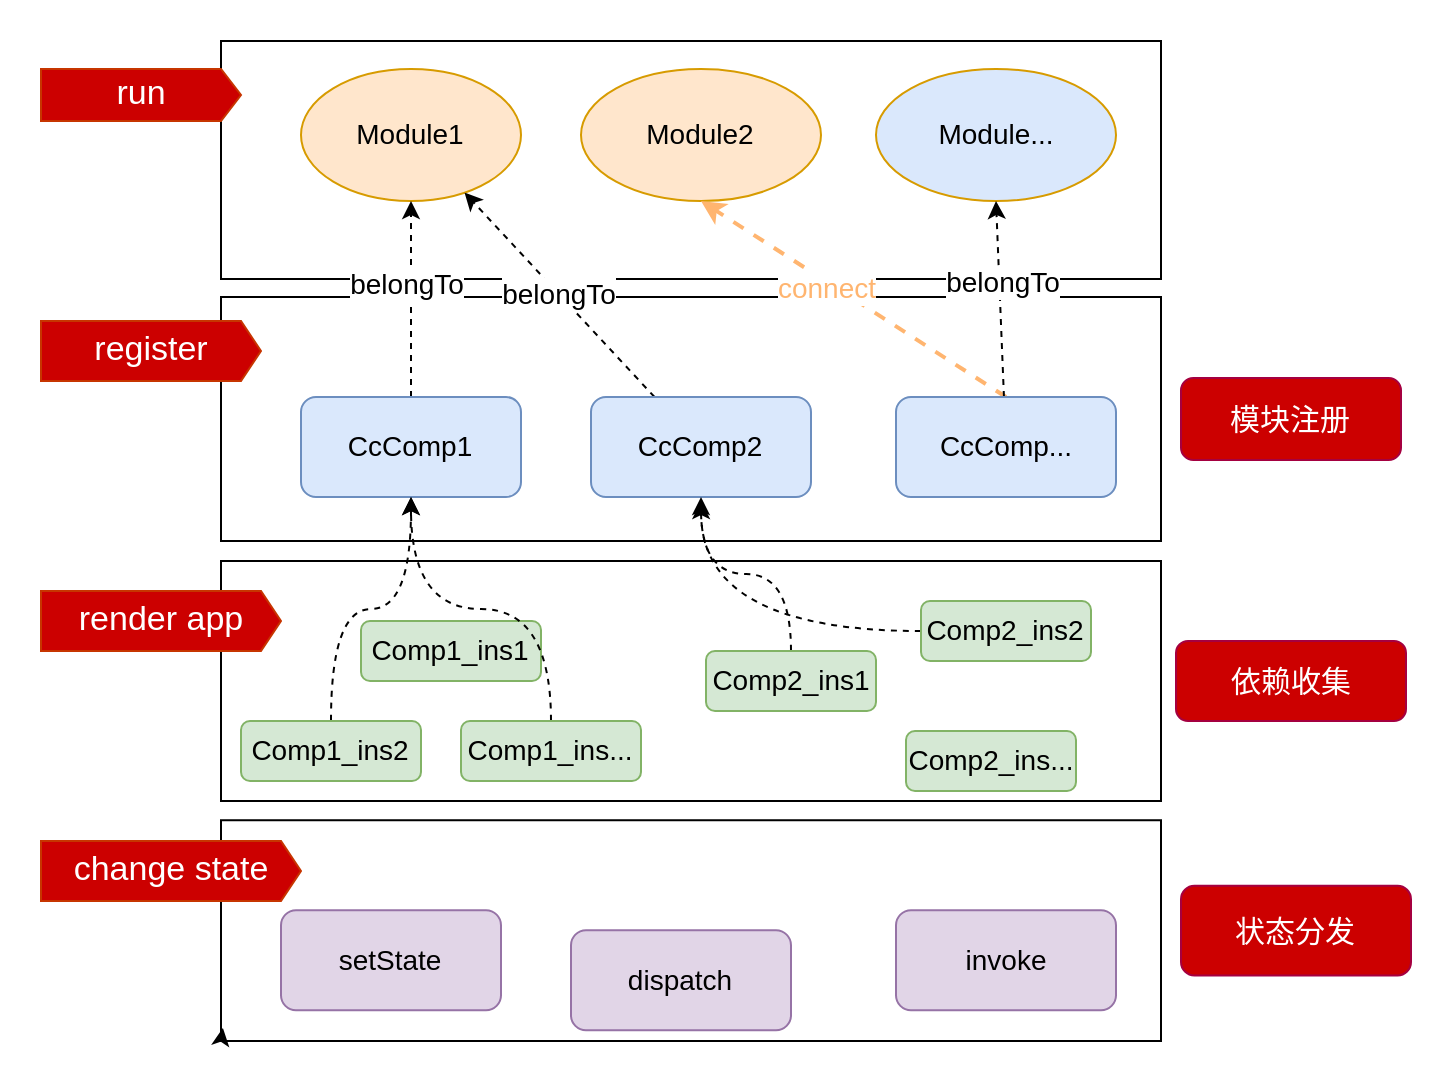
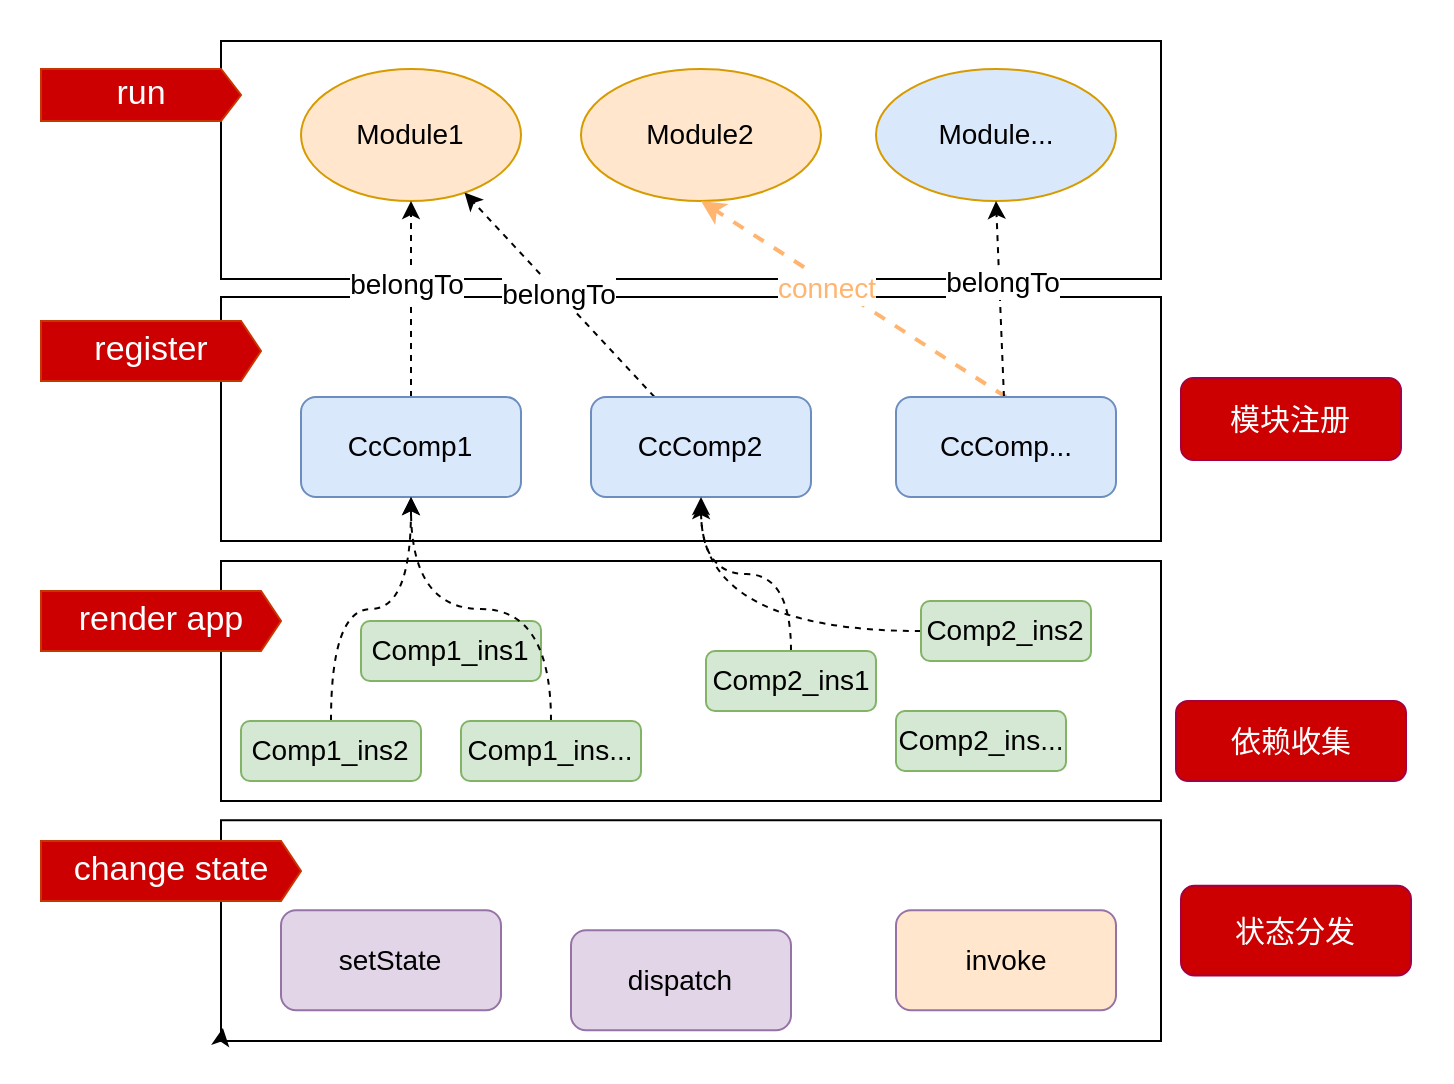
  <mxCell id="0" />
  <mxCell id="1" parent="0" />
  <mxCell id="2" value="" style="rounded=0;whiteSpace=wrap;html=1;fontSize=14;" parent="1" vertex="1"><mxGeometry x="110" y="20" width="470" height="119" as="geometry" /></mxCell>
  <mxCell id="3" value="Module1" style="ellipse;whiteSpace=wrap;html=1;fontSize=14;strokeColor=#d79b00;fillColor=#ffe6cc;" parent="1" vertex="1"><mxGeometry x="150" y="34" width="110" height="66" as="geometry" /></mxCell>
  <mxCell id="4" value="Module..." style="ellipse;whiteSpace=wrap;html=1;fontSize=14;fillColor=#dae8fc;strokeColor=#d79b00;" parent="1" vertex="1"><mxGeometry x="437.5" y="34" width="120" height="66" as="geometry" /></mxCell>
  <mxCell id="5" value="Module2" style="ellipse;whiteSpace=wrap;html=1;fontSize=14;fillColor=#ffe6cc;strokeColor=#d79b00;" parent="1" vertex="1"><mxGeometry x="290" y="34" width="120" height="66" as="geometry" /></mxCell>
  <mxCell id="6" value="&lt;font color=&quot;#ffffff&quot; style=&quot;font-size: 17px;&quot;&gt;run&lt;/font&gt;" style="html=1;shadow=0;dashed=0;align=center;verticalAlign=middle;shape=mxgraph.arrows2.arrow;dy=0;dx=10;notch=0;fontSize=17;strokeColor=#C73500;fontColor=#000000;fillColor=#CC0000;" parent="1" vertex="1"><mxGeometry x="20" y="34" width="100" height="26" as="geometry" /></mxCell>
  <mxCell id="7" value="" style="rounded=0;whiteSpace=wrap;html=1;fontSize=14;" parent="1" vertex="1"><mxGeometry x="110" y="148" width="470" height="122" as="geometry" /></mxCell>
  <mxCell id="8" style="rounded=0;orthogonalLoop=1;jettySize=auto;html=1;exitX=0.5;exitY=0;exitDx=0;exitDy=0;fontSize=14;horizontal=0;endArrow=classic;endFill=1;dashed=1;" parent="1" source="10" target="3" edge="1"><mxGeometry relative="1" as="geometry" /></mxCell>
  <mxCell id="9" value="belongTo" style="edgeLabel;html=1;align=center;verticalAlign=middle;resizable=0;points=[];fontSize=14;" parent="8" vertex="1" connectable="0"><mxGeometry x="0.168" y="3" relative="1" as="geometry"><mxPoint as="offset" /></mxGeometry></mxCell>
  <mxCell id="10" value="CcComp1" style="rounded=1;whiteSpace=wrap;html=1;fontSize=14;fillColor=#dae8fc;strokeColor=#6c8ebf;" parent="1" vertex="1"><mxGeometry x="150" y="198" width="110" height="50" as="geometry" /></mxCell>
  <mxCell id="11" value="belongTo" style="edgeStyle=none;rounded=0;orthogonalLoop=1;jettySize=auto;html=1;fontSize=14;endArrow=classic;endFill=1;strokeColor=#000000;dashed=1;" parent="1" source="12" target="3" edge="1"><mxGeometry relative="1" as="geometry" /></mxCell>
  <mxCell id="12" value="CcComp2" style="rounded=1;whiteSpace=wrap;html=1;fontSize=14;fillColor=#dae8fc;strokeColor=#6c8ebf;" parent="1" vertex="1"><mxGeometry x="295" y="198" width="110" height="50" as="geometry" /></mxCell>
  <mxCell id="13" style="edgeStyle=none;rounded=0;orthogonalLoop=1;jettySize=auto;html=1;fontSize=14;endArrow=classic;endFill=1;strokeWidth=2;dashed=1;strokeColor=#FFB570;exitX=0.5;exitY=0;exitDx=0;exitDy=0;exitPerimeter=0;" parent="1" source="17" edge="1"><mxGeometry relative="1" as="geometry"><mxPoint x="350" y="100" as="targetPoint" /></mxGeometry></mxCell>
  <mxCell id="14" value="connect" style="edgeLabel;html=1;align=center;verticalAlign=middle;resizable=0;points=[];fontSize=14;fontColor=#FFB570;" parent="13" vertex="1" connectable="0"><mxGeometry x="0.165" y="3" relative="1" as="geometry"><mxPoint x="1" as="offset" /></mxGeometry></mxCell>
  <mxCell id="15" style="edgeStyle=none;rounded=0;orthogonalLoop=1;jettySize=auto;html=1;entryX=0.5;entryY=1;entryDx=0;entryDy=0;dashed=1;fontSize=14;endArrow=classic;endFill=1;strokeWidth=1;" parent="1" source="17" target="4" edge="1"><mxGeometry relative="1" as="geometry" /></mxCell>
  <mxCell id="16" value="belongTo" style="edgeLabel;html=1;align=center;verticalAlign=middle;resizable=0;points=[];fontSize=14;" parent="15" vertex="1" connectable="0"><mxGeometry x="0.183" y="-1" relative="1" as="geometry"><mxPoint as="offset" /></mxGeometry></mxCell>
  <mxCell id="17" value="CcComp..." style="rounded=1;whiteSpace=wrap;html=1;fontSize=14;fillColor=#dae8fc;strokeColor=#6c8ebf;" parent="1" vertex="1"><mxGeometry x="447.5" y="198" width="110" height="50" as="geometry" /></mxCell>
  <mxCell id="18" value="&lt;font color=&quot;#ffffff&quot; style=&quot;font-size: 17px;&quot;&gt;register&lt;/font&gt;" style="html=1;shadow=0;dashed=0;align=center;verticalAlign=middle;shape=mxgraph.arrows2.arrow;dy=0;dx=10;notch=0;fontSize=17;strokeColor=#C73500;fontColor=#000000;fillColor=#CC0000;" parent="1" vertex="1"><mxGeometry x="20" y="160" width="110" height="30" as="geometry" /></mxCell>
  <mxCell id="19" value="模块注册" style="rounded=1;whiteSpace=wrap;html=1;fontSize=15;strokeColor=#A50040;fontColor=#ffffff;fillColor=#CC0000;" parent="1" vertex="1"><mxGeometry x="590" y="188.5" width="110" height="41" as="geometry" /></mxCell>
  <mxCell id="20" value="" style="rounded=0;whiteSpace=wrap;html=1;fontSize=14;" parent="1" vertex="1"><mxGeometry x="110" y="280" width="470" height="120" as="geometry" /></mxCell>
  <mxCell id="21" value="Comp1_ins1" style="rounded=1;whiteSpace=wrap;html=1;fontSize=14;fillColor=#d5e8d4;strokeColor=#82b366;" parent="1" vertex="1"><mxGeometry x="180" y="310" width="90" height="30" as="geometry" /></mxCell>
  <mxCell id="22" style="edgeStyle=orthogonalEdgeStyle;curved=1;rounded=0;orthogonalLoop=1;jettySize=auto;html=1;entryX=0.5;entryY=1;entryDx=0;entryDy=0;dashed=1;fontSize=14;fontColor=#FFB570;endArrow=classic;endFill=1;strokeColor=#000000;strokeWidth=1;" parent="1" source="23" target="12" edge="1"><mxGeometry relative="1" as="geometry" /></mxCell>
  <mxCell id="23" value="Comp2_ins1" style="rounded=1;whiteSpace=wrap;html=1;fontSize=14;fillColor=#d5e8d4;strokeColor=#82b366;" parent="1" vertex="1"><mxGeometry x="352.5" y="325" width="85" height="30" as="geometry" /></mxCell>
- <mxCell id="24" value="Comp2_ins..." style="rounded=1;whiteSpace=wrap;html=1;fontSize=14;fillColor=#d5e8d4;strokeColor=#82b366;" parent="1" vertex="1"><mxGeometry x="452.5" y="365" width="85" height="30" as="geometry" /></mxCell>
+ <mxCell id="24" value="Comp2_ins..." style="rounded=1;whiteSpace=wrap;html=1;fontSize=14;fillColor=#d5e8d4;strokeColor=#82b366;" parent="1" vertex="1"><mxGeometry x="447.5" y="355" width="85" height="30" as="geometry" /></mxCell>
  <mxCell id="25" value="&lt;font color=&quot;#ffffff&quot; style=&quot;font-size: 17px;&quot;&gt;render app&lt;/font&gt;" style="html=1;shadow=0;dashed=0;align=center;verticalAlign=middle;shape=mxgraph.arrows2.arrow;dy=0;dx=10;notch=0;fontSize=17;strokeColor=#C73500;fontColor=#000000;fillColor=#CC0000;" parent="1" vertex="1"><mxGeometry x="20" y="295" width="120" height="30" as="geometry" /></mxCell>
- <mxCell id="26" value="依赖收集" style="rounded=1;whiteSpace=wrap;html=1;fontSize=15;strokeColor=#A50040;fontColor=#ffffff;fillColor=#CC0000;" parent="1" vertex="1"><mxGeometry x="587.5" y="320" width="115" height="40" as="geometry" /></mxCell>
+ <mxCell id="26" value="依赖收集" style="rounded=1;whiteSpace=wrap;html=1;fontSize=15;strokeColor=#A50040;fontColor=#ffffff;fillColor=#CC0000;" parent="1" vertex="1"><mxGeometry x="587.5" y="350" width="115" height="40" as="geometry" /></mxCell>
  <mxCell id="27" style="edgeStyle=none;rounded=0;orthogonalLoop=1;jettySize=auto;html=1;exitX=0;exitY=0;exitDx=0;exitDy=0;dashed=1;fontSize=14;fontColor=#FFB570;endArrow=classic;endFill=1;strokeColor=#FFB570;strokeWidth=1;" parent="1" source="21" target="21" edge="1"><mxGeometry relative="1" as="geometry" /></mxCell>
  <mxCell id="28" style="edgeStyle=orthogonalEdgeStyle;curved=1;rounded=0;orthogonalLoop=1;jettySize=auto;html=1;entryX=0.5;entryY=1;entryDx=0;entryDy=0;dashed=1;fontSize=14;fontColor=#FFB570;endArrow=classic;endFill=1;strokeColor=#000000;strokeWidth=1;" parent="1" source="29" target="10" edge="1"><mxGeometry relative="1" as="geometry" /></mxCell>
  <mxCell id="29" value="Comp1_ins2" style="rounded=1;whiteSpace=wrap;html=1;fontSize=14;fillColor=#d5e8d4;strokeColor=#82b366;" parent="1" vertex="1"><mxGeometry x="120" y="360" width="90" height="30" as="geometry" /></mxCell>
  <mxCell id="30" style="edgeStyle=orthogonalEdgeStyle;curved=1;rounded=0;orthogonalLoop=1;jettySize=auto;html=1;dashed=1;fontSize=14;fontColor=#FFB570;endArrow=classic;endFill=1;strokeColor=#000000;strokeWidth=1;exitX=0.5;exitY=0;exitDx=0;exitDy=0;entryX=0.5;entryY=1;entryDx=0;entryDy=0;" parent="1" source="31" target="10" edge="1"><mxGeometry relative="1" as="geometry"><mxPoint x="200" y="310" as="targetPoint" /></mxGeometry></mxCell>
  <mxCell id="31" value="Comp1_ins..." style="rounded=1;whiteSpace=wrap;html=1;fontSize=14;fillColor=#d5e8d4;strokeColor=#82b366;" parent="1" vertex="1"><mxGeometry x="230" y="360" width="90" height="30" as="geometry" /></mxCell>
  <mxCell id="32" style="edgeStyle=orthogonalEdgeStyle;curved=1;rounded=0;orthogonalLoop=1;jettySize=auto;html=1;dashed=1;fontSize=14;fontColor=#FFB570;endArrow=classic;endFill=1;strokeColor=#000000;strokeWidth=1;" parent="1" source="33" edge="1"><mxGeometry relative="1" as="geometry"><mxPoint x="350" y="250" as="targetPoint" /></mxGeometry></mxCell>
  <mxCell id="33" value="Comp2_ins2" style="rounded=1;whiteSpace=wrap;html=1;fontSize=14;fillColor=#d5e8d4;strokeColor=#82b366;" parent="1" vertex="1"><mxGeometry x="460" y="300" width="85" height="30" as="geometry" /></mxCell>
  <mxCell id="34" value="" style="rounded=0;whiteSpace=wrap;html=1;fontSize=14;" parent="1" vertex="1"><mxGeometry x="110" y="409.62" width="470" height="110.38" as="geometry" /></mxCell>
  <mxCell id="35" value="setState" style="rounded=1;whiteSpace=wrap;html=1;fontSize=14;fillColor=#e1d5e7;strokeColor=#9673a6;" parent="1" vertex="1"><mxGeometry x="140" y="454.62" width="110" height="50" as="geometry" /></mxCell>
  <mxCell id="36" value="dispatch" style="rounded=1;whiteSpace=wrap;html=1;fontSize=14;fillColor=#e1d5e7;strokeColor=#9673a6;" parent="1" vertex="1"><mxGeometry x="285" y="464.62" width="110" height="50" as="geometry" /></mxCell>
- <mxCell id="37" value="invoke" style="rounded=1;whiteSpace=wrap;html=1;fontSize=14;fillColor=#e1d5e7;strokeColor=#9673a6;" parent="1" vertex="1"><mxGeometry x="447.5" y="454.62" width="110" height="50" as="geometry" /></mxCell>
+ <mxCell id="37" value="invoke" style="rounded=1;whiteSpace=wrap;html=1;fontSize=14;fillColor=#ffe6cc;strokeColor=#9673a6;" parent="1" vertex="1"><mxGeometry x="447.5" y="454.62" width="110" height="50" as="geometry" /></mxCell>
  <mxCell id="38" value="&lt;font color=&quot;#ffffff&quot; style=&quot;font-size: 17px;&quot;&gt;change state&lt;/font&gt;" style="html=1;shadow=0;dashed=0;align=center;verticalAlign=middle;shape=mxgraph.arrows2.arrow;dy=0;dx=10;notch=0;fontSize=17;strokeColor=#C73500;fontColor=#000000;fillColor=#CC0000;" parent="1" vertex="1"><mxGeometry x="20" y="420" width="130" height="30" as="geometry" /></mxCell>
  <mxCell id="39" value="状态分发" style="rounded=1;whiteSpace=wrap;html=1;fontSize=15;strokeColor=#A50040;fontColor=#ffffff;fillColor=#CC0000;" parent="1" vertex="1"><mxGeometry x="590" y="442.4" width="115" height="44.81" as="geometry" /></mxCell>
  <mxCell id="40" style="edgeStyle=orthogonalEdgeStyle;curved=1;rounded=0;orthogonalLoop=1;jettySize=auto;html=1;exitX=0;exitY=1;exitDx=0;exitDy=0;entryX=0.002;entryY=0.941;entryDx=0;entryDy=0;entryPerimeter=0;dashed=1;fontSize=14;fontColor=#FFB570;endArrow=classic;endFill=1;strokeColor=#000000;strokeWidth=1;" parent="1" source="34" target="34" edge="1"><mxGeometry relative="1" as="geometry" /></mxCell>
